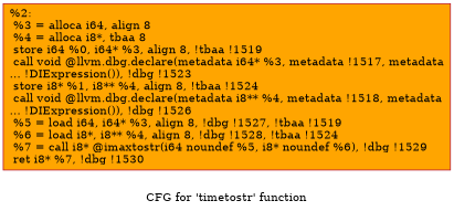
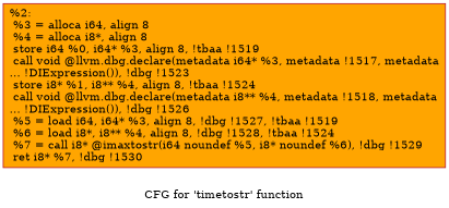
  digraph {
    label="CFG for 'timetostr' function"
-   n1 [color="#b70d28ff" fillcolor=orange label="{%2:\l  %3 = alloca i64, align 8\l  %4 = alloca i8*, tbaa 8\l  store i64 %0, i64* %3, align 8, !tbaa !1519\l  call void @llvm.dbg.declare(metadata i64* %3, metadata !1517, metadata\l... !DIExpression()), !dbg !1523\l  store i8* %1, i8** %4, align 8, !tbaa !1524\l  call void @llvm.dbg.declare(metadata i8** %4, metadata !1518, metadata\l... !DIExpression()), !dbg !1526\l  %5 = load i64, i64* %3, align 8, !dbg !1527, !tbaa !1519\l  %6 = load i8*, i8** %4, align 8, !dbg !1528, !tbaa !1524\l  %7 = call i8* @imaxtostr(i64 noundef %5, i8* noundef %6), !dbg !1529\l  ret i8* %7, !dbg !1530\l}" shape=record style=filled]
+   n1 [color="#b70d28ff" fillcolor=orange label="{%2:\l  %3 = alloca i64, align 8\l  %4 = alloca i8*, align 8\l  store i64 %0, i64* %3, align 8, !tbaa !1519\l  call void @llvm.dbg.declare(metadata i64* %3, metadata !1517, metadata\l... !DIExpression()), !dbg !1523\l  store i8* %1, i8** %4, align 8, !tbaa !1524\l  call void @llvm.dbg.declare(metadata i8** %4, metadata !1518, metadata\l... !DIExpression()), !dbg !1526\l  %5 = load i64, i64* %3, align 8, !dbg !1527, !tbaa !1519\l  %6 = load i8*, i8** %4, align 8, !dbg !1528, !tbaa !1524\l  %7 = call i8* @imaxtostr(i64 noundef %5, i8* noundef %6), !dbg !1529\l  ret i8* %7, !dbg !1530\l}" shape=record style=filled]
  }
